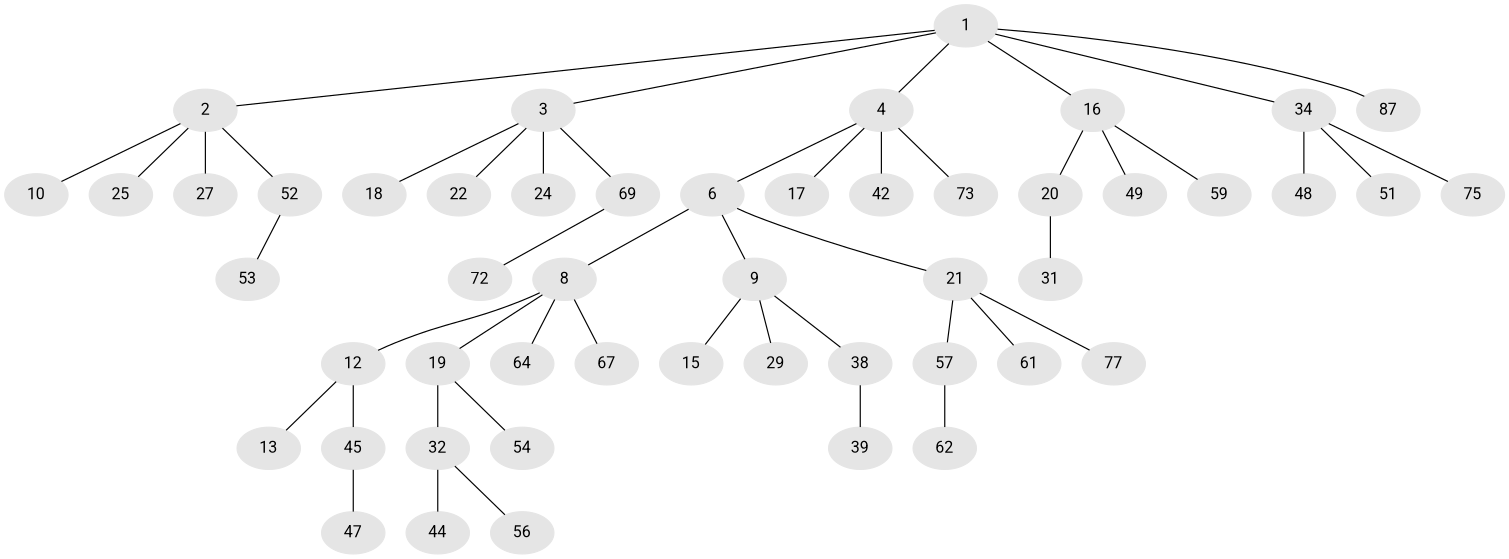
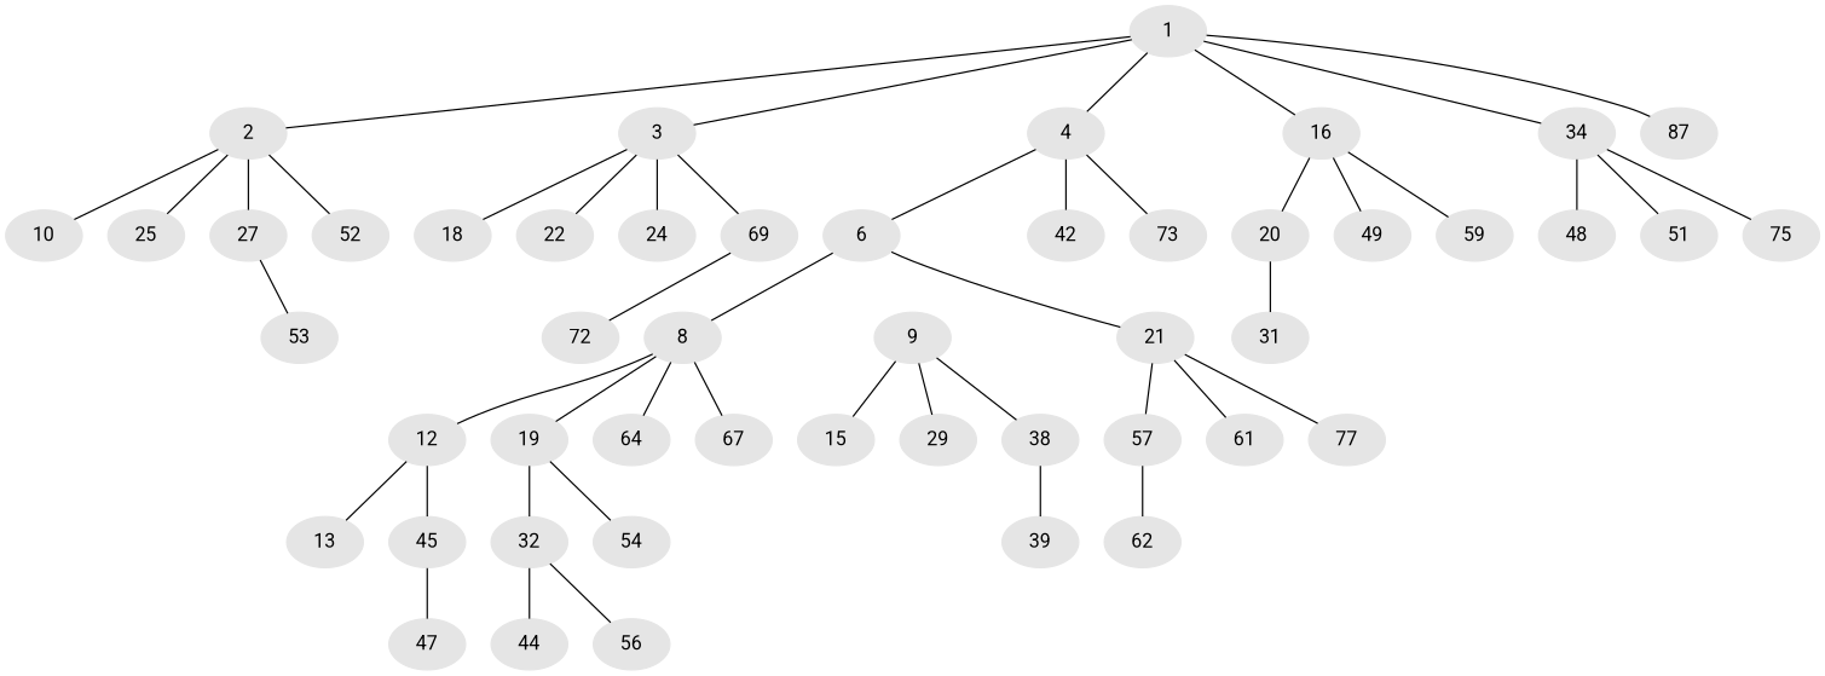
  graph {
    fontname=Roboto
    node [color=gray90 fontname=Roboto style=filled]
    edge [fontname=Roboto]
    1 [super="+33"]
    2 [super="+28"]
    3 [super="+7"]
    4 [super="+5"]
    16 [super="+23"]
    34
    n7 [label=87 super="+46"]
    10 [super="+11"]
    25
    27 [super="+58"]
    52 [super="+53"]
    18
    22
    24 [super="+35"]
    69 [super="+70"]
    6
-   17
    42 [super="+68"]
    73
    20 [super="+74"]
    49
    59 [super="+71"]
    48 [super="+60"]
    51 [super="+65"]
    75 [super="+78"]
    n26 [label=53]
    72
    8 [super="+36"]
    9 [super="+14"]
    21 [super="+41"]
    12
    19 [super="+26"]
    64
    67
    15 [super="+30"]
    29 [super="+76"]
    38 [super="+50"]
    57
    61
    77
    13 [super="+63"]
    45 [super="+66"]
    32 [super="+40"]
    54
    39 [super="+55"]
    47
    31
    44
    56
    62
    1 -- 2
    1 -- 3
    1 -- 4
    1 -- 16
    1 -- 34
    1 -- n7
    2 -- 10
    2 -- 25
    2 -- 27
    2 -- 52
    3 -- 18
    3 -- 22
    3 -- 24
    3 -- 69
    4 -- 6
-   4 -- 17
    4 -- 42
    4 -- 73
    16 -- 20
    16 -- 49
    16 -- 59
    34 -- 48
    34 -- 51
    34 -- 75
-   52 -- n26
+   27 -- n26
    69 -- 72
    6 -- 8
-   6 -- 9
    6 -- 21
    20 -- 31
    8 -- 12
    8 -- 19
    8 -- 64
    8 -- 67
    9 -- 15
    9 -- 29
    9 -- 38
    21 -- 57
    21 -- 61
    21 -- 77
    12 -- 13
    12 -- 45
    19 -- 32
    19 -- 54
    38 -- 39
    57 -- 62
    45 -- 47
    32 -- 44
    32 -- 56
  }
